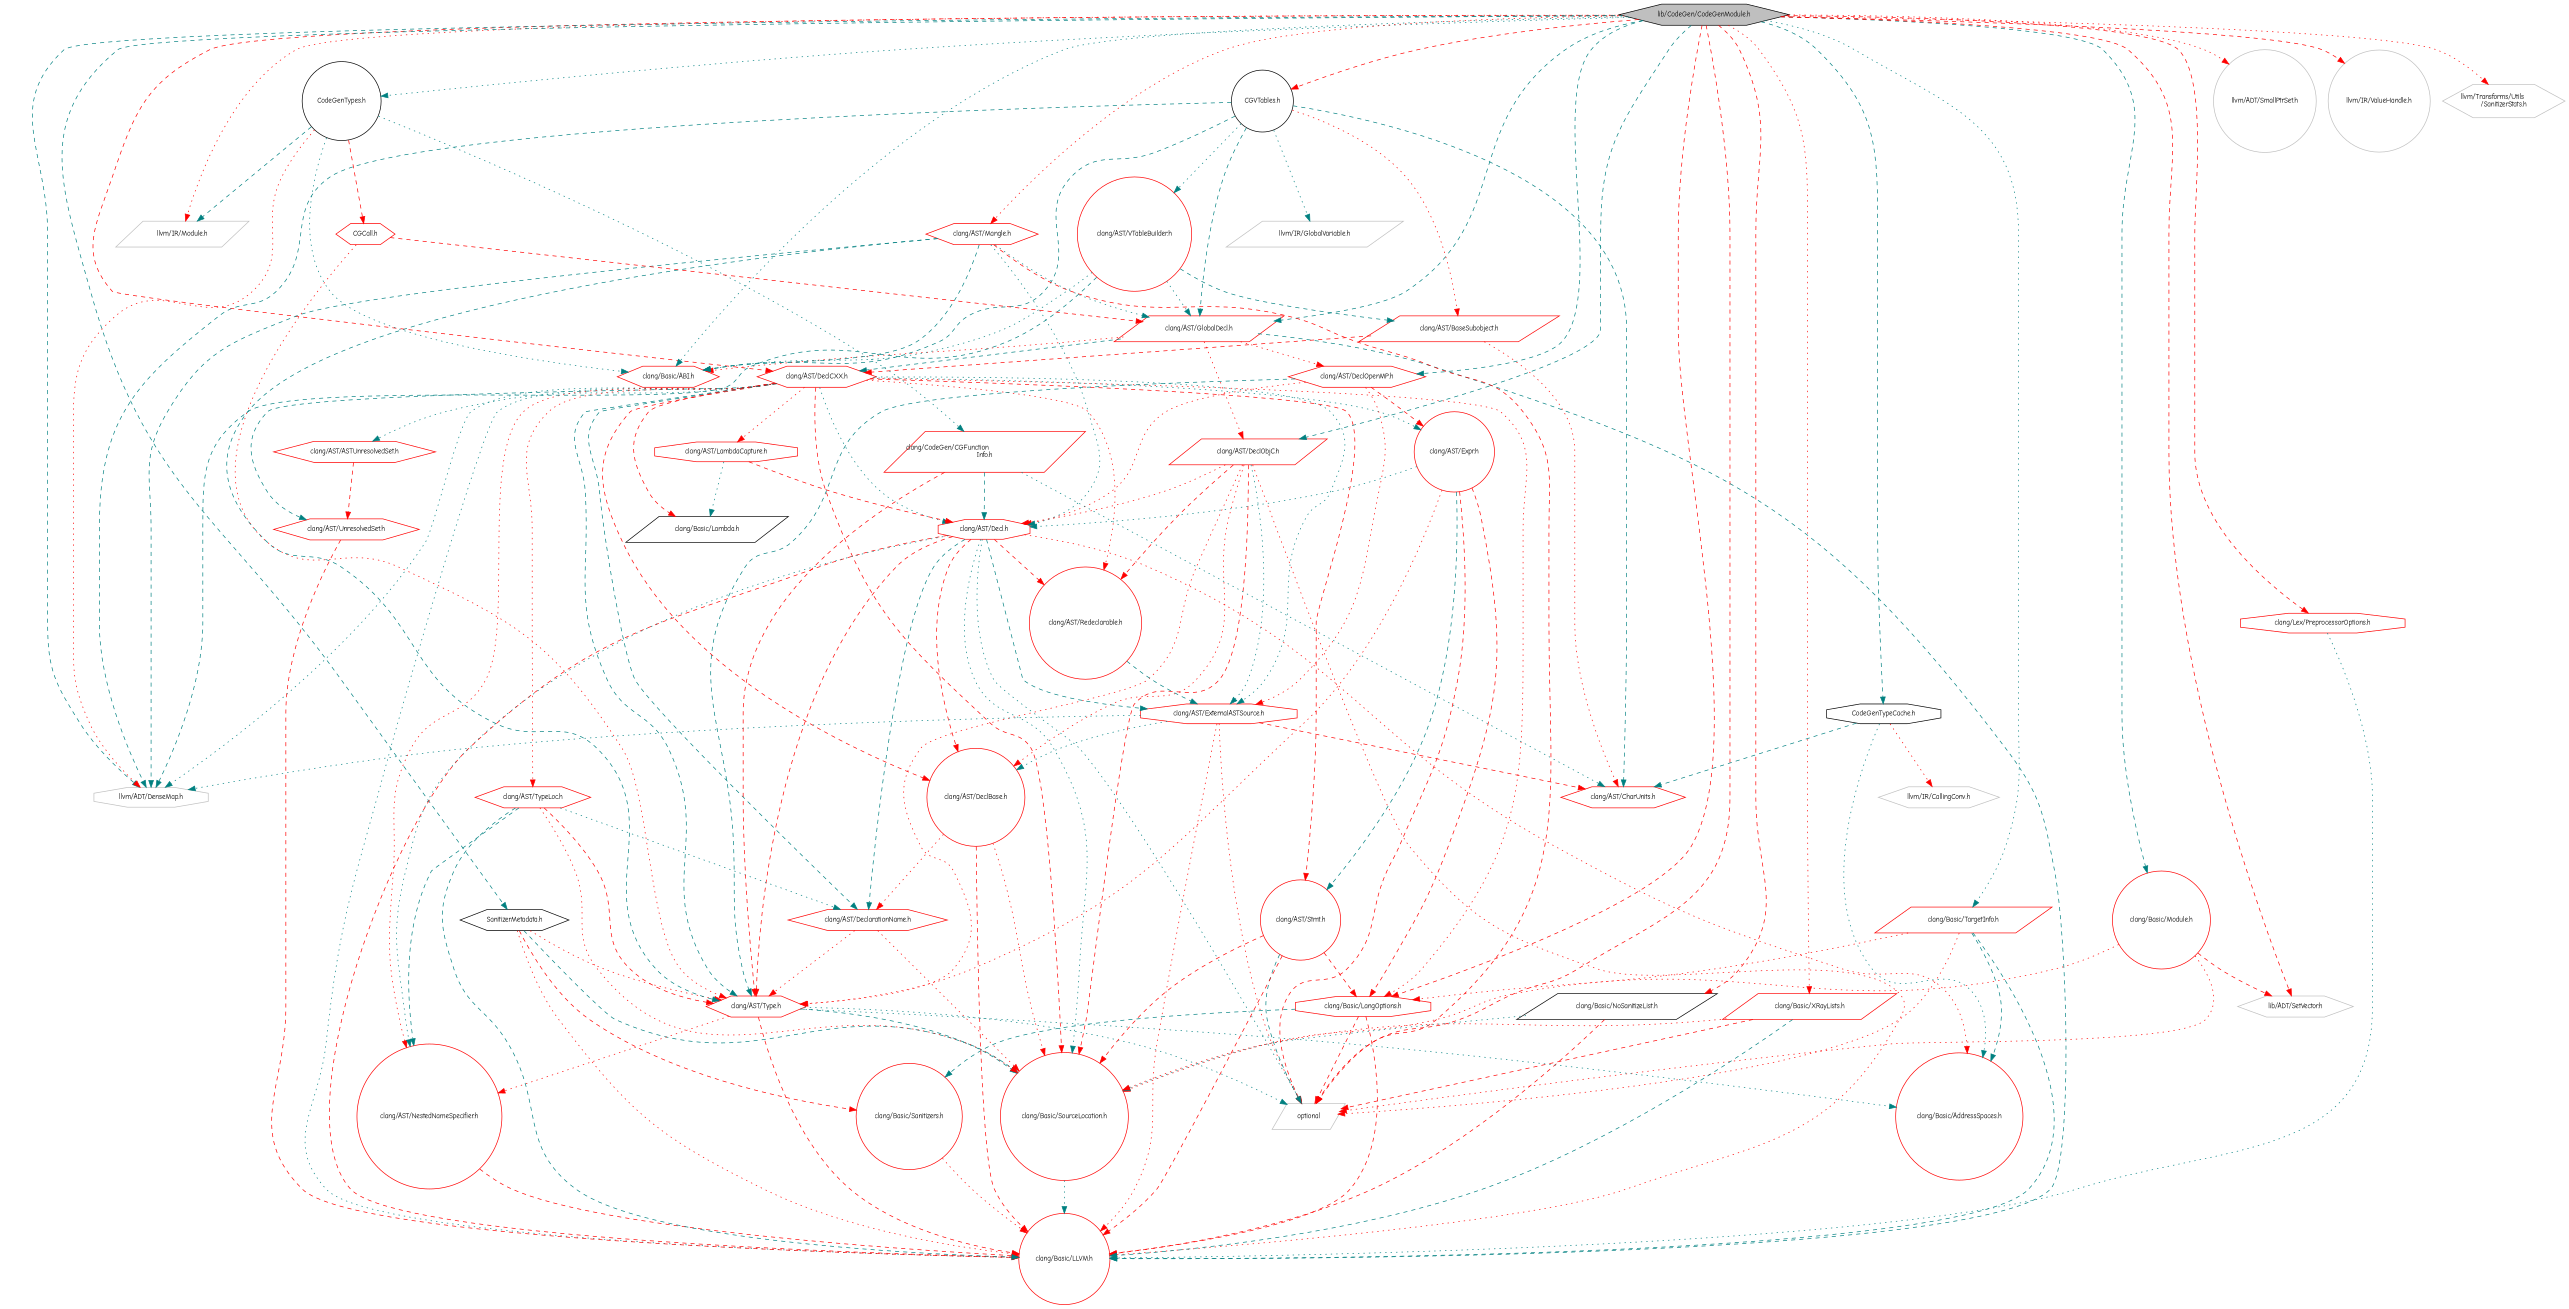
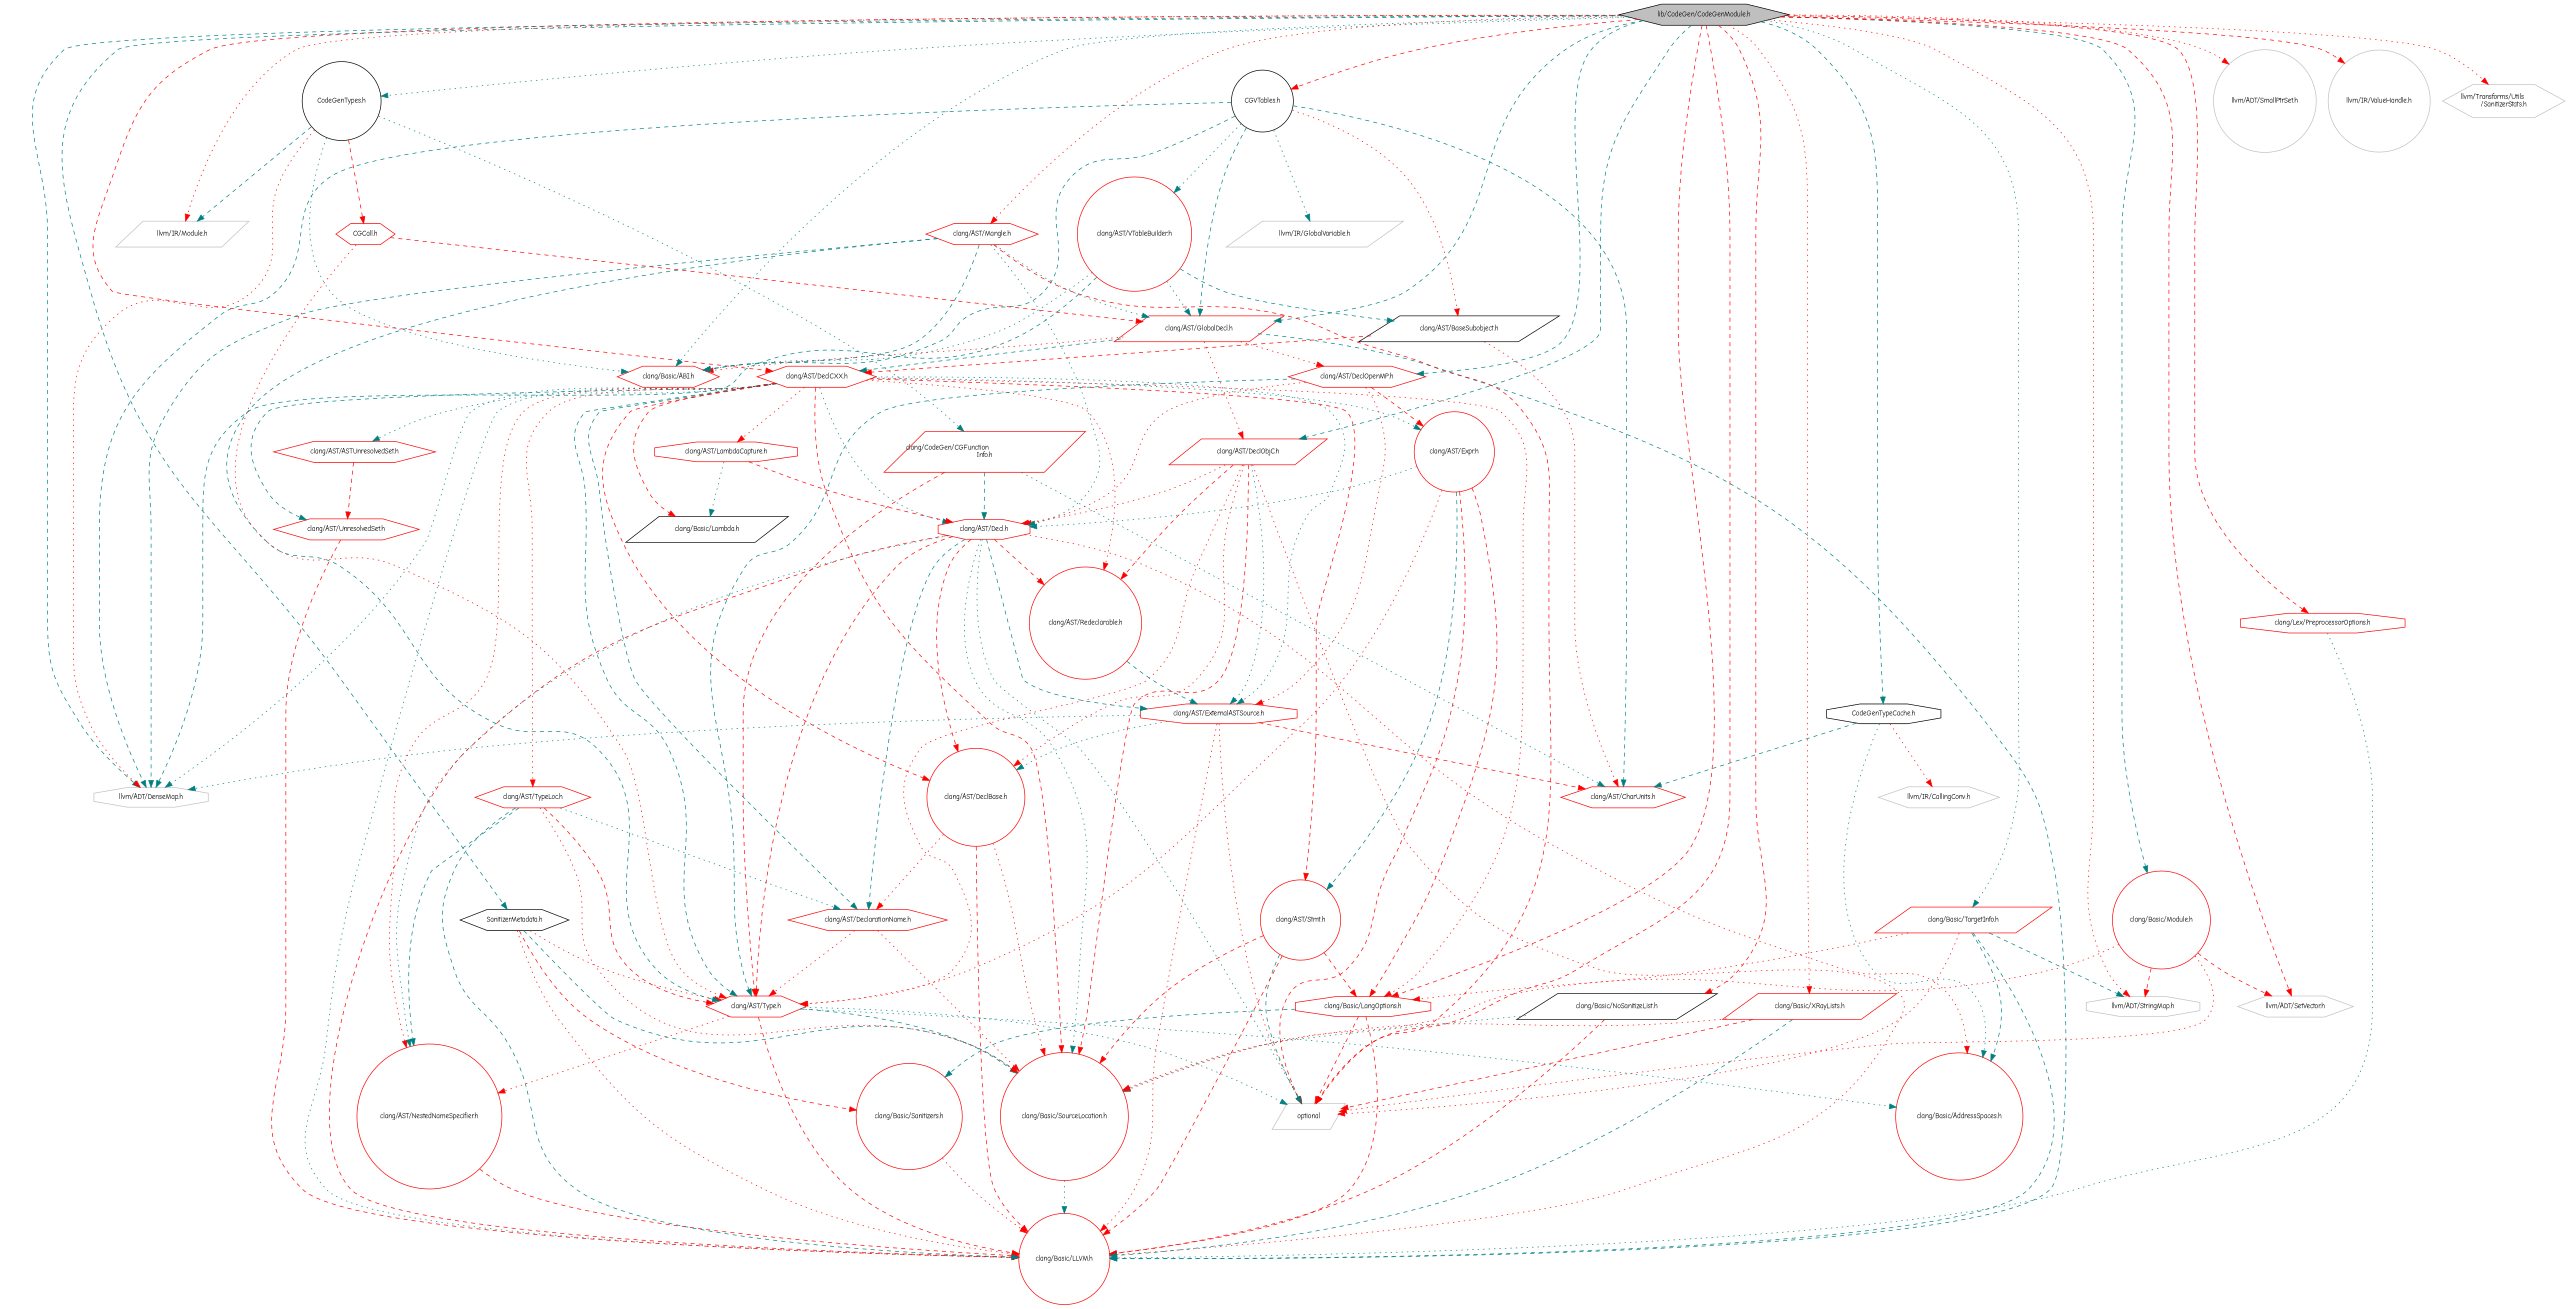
  digraph {
    fontname="Comic Neue"
    node [color=red fontname="Comic Neue" fontsize=10 shape=hexagon]
    edge [color=red fontname="Comic Neue" fontsize=10 labelfontname=Helvetica labelfontsize=10 style=dashed]
    n1 [color=black fillcolor=grey75 fontcolor=black height=0.2 label="lib/CodeGen/CodeGenModule.h" style=filled width=0.4]
    n2 [color=black height=0.2 label="CGVTables.h" shape=circle width=0.4]
    n3 [height=0.2 label="clang/AST/DeclCXX.h" width=0.4]
    n4 [color=grey75 height=0.2 label=optional shape=parallelogram width=0.4]
    n5 [color=grey75 height=0.2 label="llvm/ADT/DenseMap.h" shape=octagon width=0.4]
    n6 [height=0.2 label="clang/Basic/LangOptions.h" shape=octagon width=0.4]
    n7 [height=0.2 label="clang/AST/GlobalDecl.h" shape=parallelogram width=0.4]
    n8 [height=0.2 label="clang/AST/DeclObjC.h" shape=parallelogram width=0.4]
    n9 [height=0.2 label="clang/AST/DeclOpenMP.h" width=0.4]
    n10 [height=0.2 label="clang/Basic/ABI.h" width=0.4]
    n11 [color=black height=0.2 label="CodeGenTypeCache.h" shape=octagon width=0.4]
    n12 [color=black height=0.2 label="CodeGenTypes.h" shape=circle width=0.4]
    n13 [color=grey75 height=0.2 label="llvm/IR/Module.h" shape=parallelogram width=0.4]
    n14 [color=black height=0.2 label="SanitizerMetadata.h" width=0.4]
    n15 [height=0.2 label="clang/AST/Mangle.h" width=0.4]
    n16 [height=0.2 label="clang/Basic/Module.h" shape=circle width=0.4]
-   n17 [color=grey75 height=0.2 label="lib/ADT/SetVector.h" width=0.4]
+   n17 [color=grey75 height=0.2 label="llvm/ADT/SetVector.h" width=0.4]
+   n18 [color=grey75 height=0.2 label="llvm/ADT/StringMap.h" shape=octagon width=0.4]
    n19 [color=black height=0.2 label="clang/Basic/NoSanitizeList.h" shape=parallelogram width=0.4]
    n20 [height=0.2 label="clang/Basic/TargetInfo.h" shape=parallelogram width=0.4]
    n21 [height=0.2 label="clang/Basic/XRayLists.h" shape=parallelogram width=0.4]
    n22 [height=0.2 label="clang/Lex/PreprocessorOptions.h" shape=octagon width=0.4]
    n23 [color=grey75 height=0.2 label="llvm/ADT/SmallPtrSet.h" shape=circle width=0.4]
    n24 [color=grey75 height=0.2 label="llvm/IR/ValueHandle.h" shape=circle width=0.4]
    n25 [color=grey75 height=0.2 label="llvm/Transforms/Utils\l/SanitizerStats.h" width=0.4]
-   n26 [height=0.2 label="clang/AST/BaseSubobject.h" shape=parallelogram width=0.4]
+   n26 [color=black height=0.2 label="clang/AST/BaseSubobject.h" shape=parallelogram width=0.4]
    n27 [height=0.2 label="clang/AST/CharUnits.h" width=0.4]
    n28 [height=0.2 label="clang/AST/VTableBuilder.h" shape=circle width=0.4]
    n29 [color=grey75 height=0.2 label="llvm/IR/GlobalVariable.h" shape=parallelogram width=0.4]
    n30 [height=0.2 label="clang/AST/ASTUnresolvedSet.h" width=0.4]
    n31 [height=0.2 label="clang/AST/UnresolvedSet.h" width=0.4]
    n32 [height=0.2 label="clang/Basic/LLVM.h" shape=circle width=0.4]
    n33 [height=0.2 label="clang/AST/Decl.h" shape=octagon width=0.4]
    n34 [height=0.2 label="clang/AST/DeclBase.h" shape=circle width=0.4]
    n35 [height=0.2 label="clang/AST/DeclarationName.h" width=0.4]
    n36 [height=0.2 label="clang/AST/Type.h" width=0.4]
    n37 [height=0.2 label="clang/AST/NestedNameSpecifier.h" shape=circle width=0.4]
    n38 [height=0.2 label="clang/Basic/SourceLocation.h" shape=circle width=0.4]
    n39 [height=0.2 label="clang/AST/ExternalASTSource.h" shape=octagon width=0.4]
    n40 [height=0.2 label="clang/AST/Redeclarable.h" shape=circle width=0.4]
    n41 [height=0.2 label="clang/AST/Expr.h" shape=circle width=0.4]
    n42 [height=0.2 label="clang/AST/Stmt.h" shape=circle width=0.4]
    n43 [height=0.2 label="clang/AST/LambdaCapture.h" shape=octagon width=0.4]
    n44 [color=black height=0.2 label="clang/Basic/Lambda.h" shape=parallelogram width=0.4]
    n45 [height=0.2 label="clang/AST/TypeLoc.h" width=0.4]
    n46 [height=0.2 label="clang/Basic/Sanitizers.h" shape=circle width=0.4]
    n47 [height=0.2 label="clang/Basic/AddressSpaces.h" shape=circle width=0.4]
    n48 [color=grey75 height=0.2 label="llvm/IR/CallingConv.h" width=0.4]
    n49 [height=0.2 label="CGCall.h" width=0.4]
    n50 [height=0.2 label="clang/CodeGen/CGFunction\lInfo.h" shape=parallelogram width=0.4]
    n1 -> n2
    n1 -> n3
    n1 -> n4
    n1 -> n5 [color=teal]
    n1 -> n6
    n1 -> n7 [color=teal]
    n1 -> n8 [color=teal]
    n1 -> n9 [color=teal]
    n1 -> n10 [color=teal style=dotted]
    n1 -> n11 [color=teal]
    n1 -> n12 [color=teal style=dotted]
    n1 -> n13 [style=dotted]
    n1 -> n14 [color=teal]
    n1 -> n15 [style=dotted]
    n1 -> n16 [color=teal]
    n1 -> n17
+   n1 -> n18 [style=dotted]
    n1 -> n19
    n1 -> n20 [color=teal style=dotted]
    n1 -> n21 [style=dotted]
    n1 -> n22
    n1 -> n23 [style=dotted]
    n1 -> n24
    n1 -> n25 [style=dotted]
    n2 -> n5 [color=teal]
    n2 -> n7 [color=teal]
    n2 -> n10 [color=teal]
    n2 -> n26 [style=dotted]
    n2 -> n27 [color=teal]
    n2 -> n28 [color=teal style=dotted]
    n2 -> n29 [color=teal style=dotted]
    n3 -> n5 [color=teal style=dotted]
    n3 -> n6 [style=dotted]
    n3 -> n30 [color=teal style=dotted]
    n3 -> n31 [color=teal]
    n3 -> n32 [color=teal style=dotted]
    n3 -> n33 [color=teal style=dotted]
    n3 -> n34
    n3 -> n35 [color=teal]
    n3 -> n36 [color=teal]
    n3 -> n37 [style=dotted]
    n3 -> n38
    n3 -> n39 [color=teal style=dotted]
    n3 -> n40 [style=dotted]
    n3 -> n41 [color=teal style=dotted]
    n3 -> n42
    n3 -> n43 [style=dotted]
    n3 -> n44
    n3 -> n45 [style=dotted]
    n6 -> n4
    n6 -> n32
    n6 -> n46 [color=teal]
    n7 -> n3 [color=teal]
    n7 -> n8 [style=dotted]
    n7 -> n9 [style=dotted]
    n7 -> n10 [style=dotted]
    n7 -> n32 [color=teal]
    n8 -> n32 [style=dotted]
    n8 -> n33 [style=dotted]
    n8 -> n34 [style=dotted]
    n8 -> n36 [style=dotted]
    n8 -> n38
    n8 -> n39 [color=teal style=dotted]
    n8 -> n40
    n9 -> n33 [style=dotted]
    n9 -> n36 [color=teal]
    n9 -> n39 [style=dotted]
    n9 -> n41
    n11 -> n27 [color=teal]
    n11 -> n47 [color=teal style=dotted]
    n11 -> n48 [style=dotted]
    n12 -> n5 [style=dotted]
    n12 -> n10 [color=teal style=dotted]
    n12 -> n13 [color=teal]
    n12 -> n49
    n12 -> n50 [color=teal style=dotted]
    n14 -> n32 [style=dotted]
    n14 -> n36 [style=dotted]
    n14 -> n38 [color=teal]
    n14 -> n46
    n15 -> n4
    n15 -> n5 [color=teal]
    n15 -> n7 [color=teal style=dotted]
    n15 -> n10 [color=teal]
    n15 -> n33 [color=teal style=dotted]
    n15 -> n36 [color=teal]
    n16 -> n4 [style=dotted]
    n16 -> n17
+   n16 -> n18
    n16 -> n38 [style=dotted]
    n19 -> n32
    n19 -> n38 [color=teal style=dotted]
    n20 -> n4 [style=dotted]
    n20 -> n6 [style=dotted]
+   n20 -> n18 [color=teal]
    n20 -> n32 [color=teal]
    n20 -> n47 [color=teal]
    n21 -> n4
    n21 -> n32 [color=teal]
    n21 -> n38 [style=dotted]
    n22 -> n32 [color=teal style=dotted]
    n26 -> n3
    n26 -> n27 [style=dotted]
    n28 -> n5 [color=teal]
    n28 -> n7 [color=teal style=dotted]
    n28 -> n10 [color=teal style=dotted]
    n28 -> n26 [color=teal]
    n30 -> n31
    n31 -> n32
    n33 -> n4 [color=teal style=dotted]
    n33 -> n32
    n33 -> n34
    n33 -> n35 [color=teal]
    n33 -> n36
    n33 -> n37 [color=teal style=dotted]
    n33 -> n38 [color=teal style=dotted]
    n33 -> n39 [color=teal]
    n33 -> n40
    n33 -> n47 [style=dotted]
    n34 -> n32
    n34 -> n35 [style=dotted]
    n34 -> n38 [style=dotted]
    n35 -> n36 [style=dotted]
    n35 -> n38 [style=dotted]
    n36 -> n4 [color=teal style=dotted]
    n36 -> n32
    n36 -> n37 [style=dotted]
    n36 -> n38 [color=teal]
    n36 -> n47 [color=teal style=dotted]
    n37 -> n32
    n38 -> n32 [color=teal style=dotted]
    n39 -> n4 [style=dotted]
    n39 -> n5 [color=teal style=dotted]
    n39 -> n27
    n39 -> n32 [style=dotted]
    n39 -> n34 [color=teal style=dotted]
    n40 -> n39 [color=teal]
    n41 -> n4
    n41 -> n6
    n41 -> n33 [color=teal style=dotted]
    n41 -> n36 [style=dotted]
    n41 -> n42 [color=teal]
    n42 -> n4 [color=teal]
    n42 -> n6
    n42 -> n32
    n42 -> n38
    n43 -> n33
    n43 -> n44 [color=teal style=dotted]
    n45 -> n32 [color=teal]
    n45 -> n35 [color=teal style=dotted]
    n45 -> n36
    n45 -> n37 [color=teal]
    n45 -> n38 [style=dotted]
    n46 -> n32 [style=dotted]
    n49 -> n7
    n49 -> n36 [style=dotted]
    n50 -> n27 [color=teal style=dotted]
    n50 -> n33 [color=teal]
    n50 -> n36
  }
